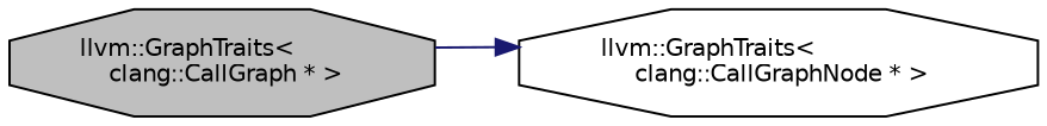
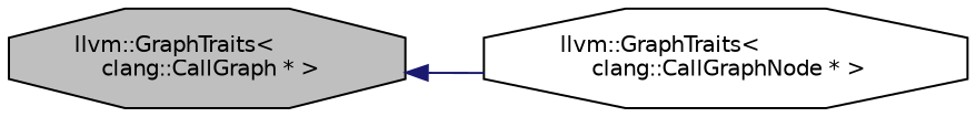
  digraph {
    rankdir=LR
    node [color=black fontname=Helvetica fontsize=10 shape=octagon]
    n1 [fillcolor=grey75 fontcolor=black height=0.2 label="llvm::GraphTraits\<\l clang::CallGraph * \>" style=filled width=0.4]
    n2 [height=0.2 label="llvm::GraphTraits\<\l clang::CallGraphNode * \>" width=0.4]
-   n2 -> n1 [color=midnightblue dir=back fontname=Helvetica fontsize=10 labelfontname=Helvetica labelfontsize=10 style=solid]
+   n1 -> n2 [color=midnightblue dir=back fontname=Helvetica fontsize=10 labelfontname=Helvetica labelfontsize=10 style=solid]
  }
